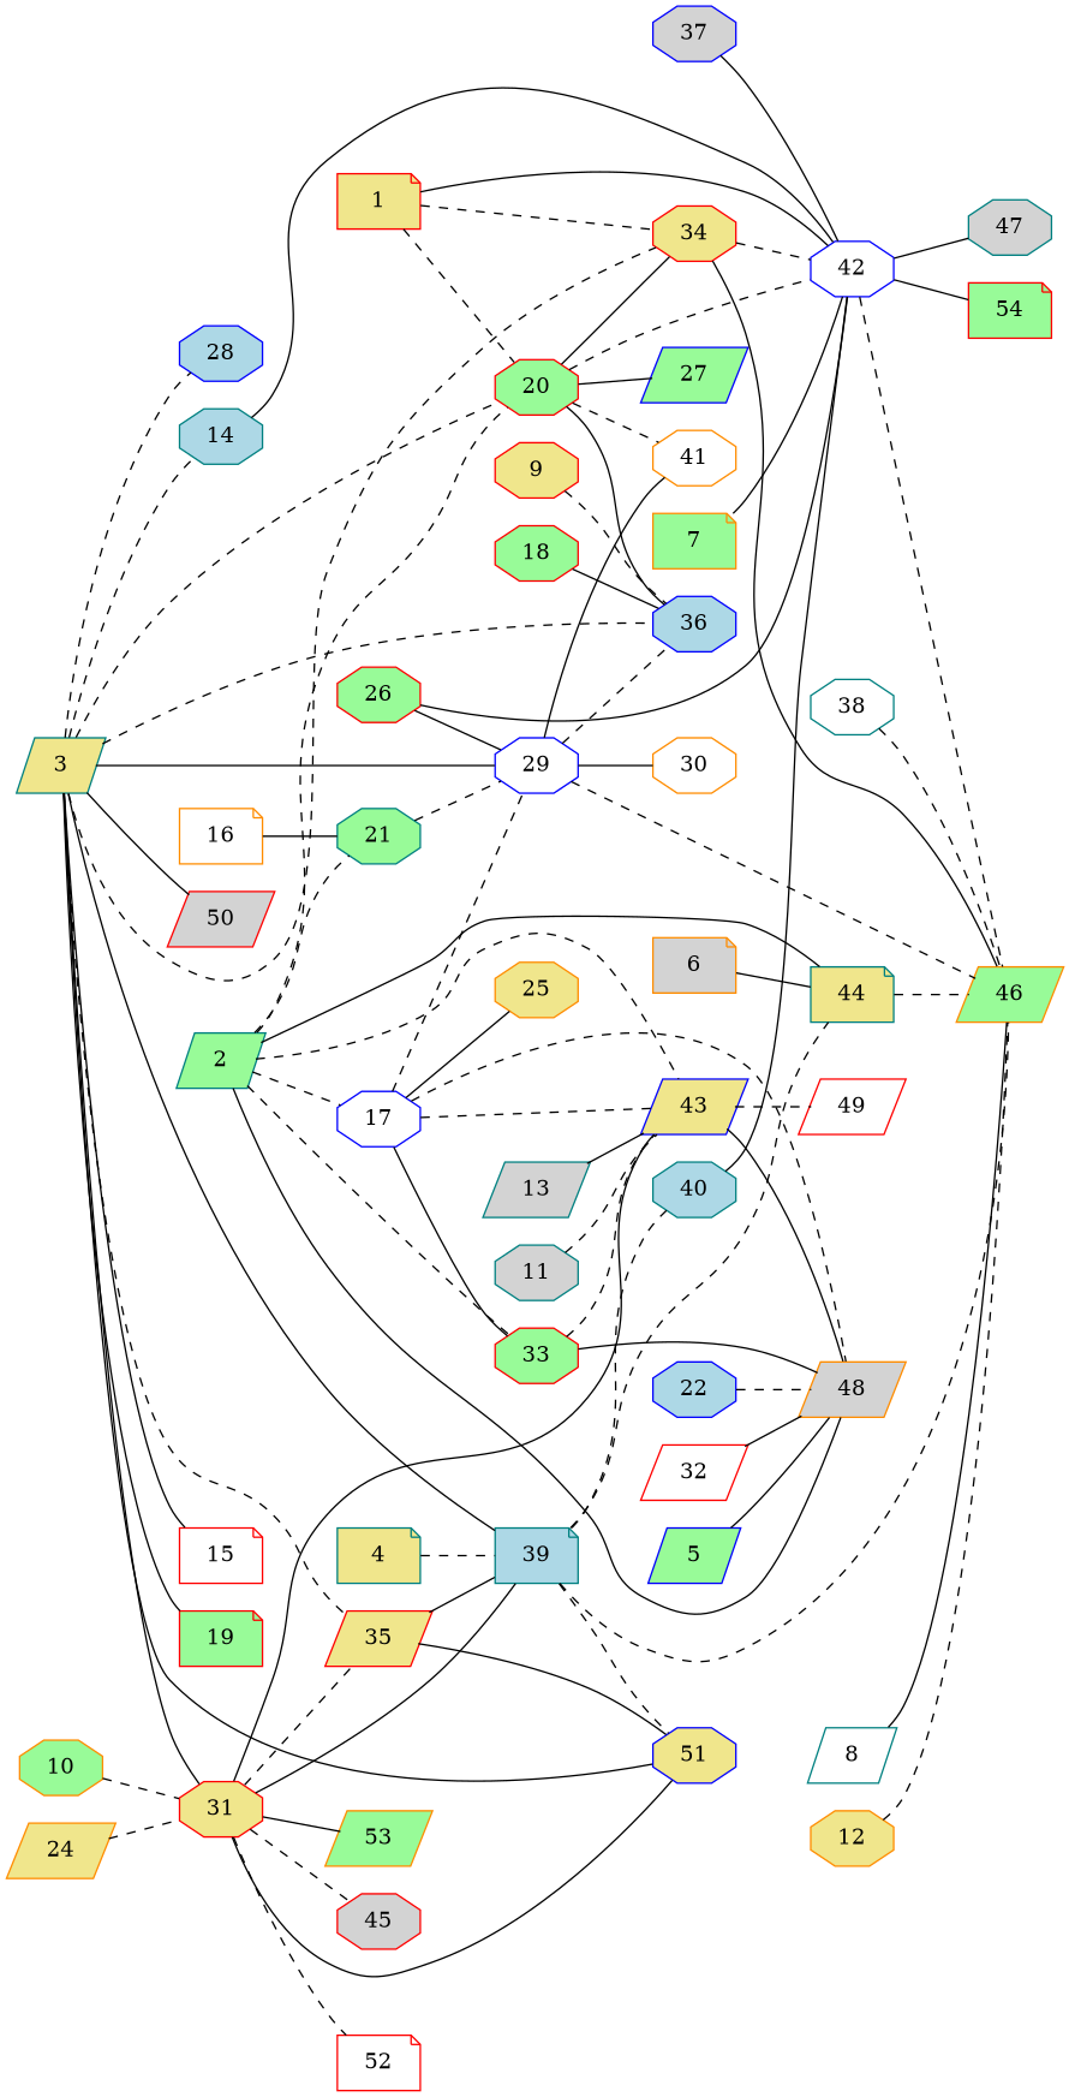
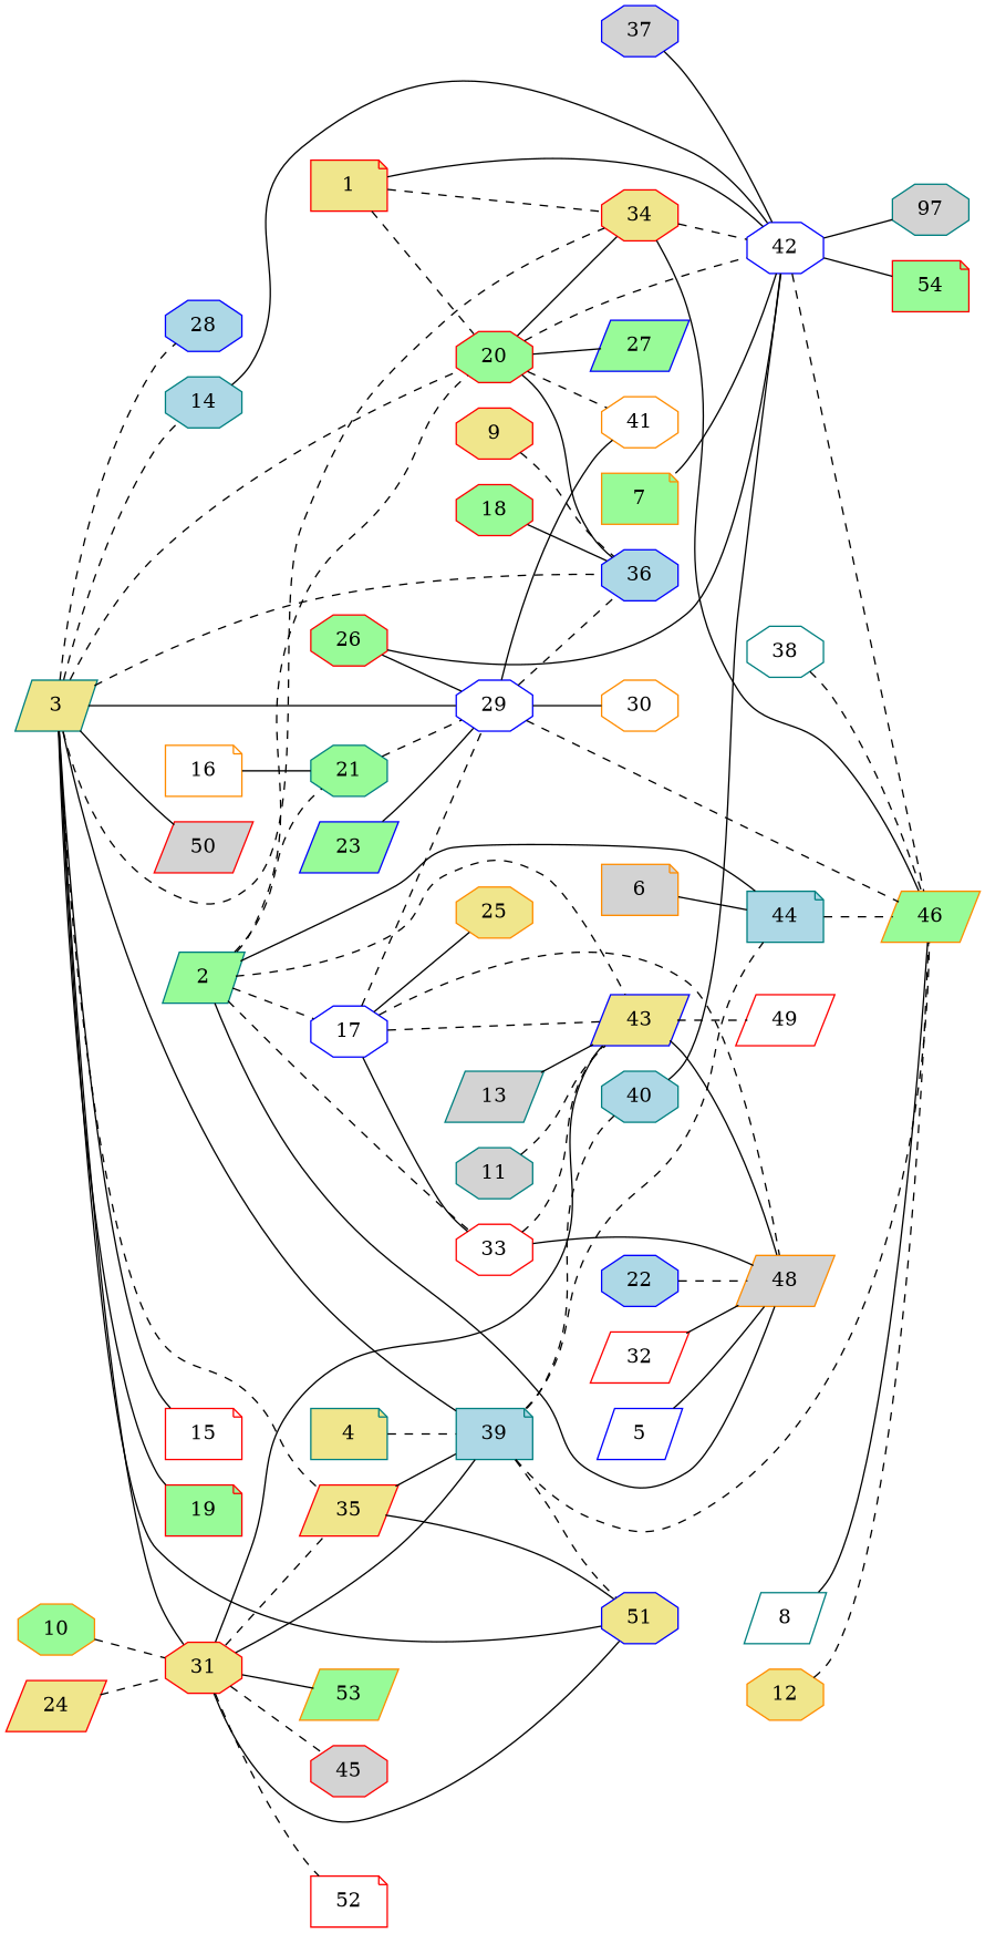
  graph {
    rankdir=LR
    node [color=red fillcolor=palegreen shape=octagon style=filled]
    edge [style=solid weight=1.0]
    1 [fillcolor=khaki shape=note]
    20
    34 [fillcolor=khaki]
    42 [color=blue fillcolor=white]
    36 [color=blue fillcolor=lightblue]
    27 [color=blue shape=parallelogram]
    41 [color=darkorange fillcolor=white]
    46 [color=darkorange shape=parallelogram]
-   47 [color=teal fillcolor=lightgrey]
+   47 [color=teal fillcolor=lightgrey label=97]
    54 [shape=note]
    2 [color=teal shape=parallelogram]
    17 [color=blue fillcolor=white]
    21 [color=teal]
-   33
+   33 [fillcolor=white]
    43 [color=blue fillcolor=khaki shape=parallelogram]
-   44 [color=teal fillcolor=khaki shape=note]
+   44 [color=teal fillcolor=lightblue shape=note]
    48 [color=darkorange fillcolor=lightgrey shape=parallelogram]
    29 [color=blue fillcolor=white]
    25 [color=darkorange fillcolor=khaki]
    49 [fillcolor=white shape=parallelogram]
    3 [color=teal fillcolor=khaki shape=parallelogram]
    14 [color=teal fillcolor=lightblue]
    15 [fillcolor=white shape=note]
    19 [shape=note]
    28 [color=blue fillcolor=lightblue]
    31 [fillcolor=khaki]
    35 [fillcolor=khaki shape=parallelogram]
    39 [color=teal fillcolor=lightblue shape=note]
    50 [fillcolor=lightgrey shape=parallelogram]
    51 [color=blue fillcolor=khaki]
    30 [color=darkorange fillcolor=white]
    45 [fillcolor=lightgrey]
    52 [fillcolor=white shape=note]
    53 [color=darkorange shape=parallelogram]
    40 [color=teal fillcolor=lightblue]
    4 [color=teal fillcolor=khaki shape=note]
-   5 [color=blue shape=parallelogram]
+   5 [color=blue fillcolor=white shape=parallelogram]
    6 [color=darkorange fillcolor=lightgrey shape=note]
    7 [color=darkorange shape=note]
    8 [color=teal fillcolor=white shape=parallelogram]
    9 [fillcolor=khaki]
    10 [color=darkorange]
    11 [color=teal fillcolor=lightgrey]
    12 [color=darkorange fillcolor=khaki]
    13 [color=teal fillcolor=lightgrey shape=parallelogram]
    16 [color=darkorange fillcolor=white shape=note]
    18
    22 [color=blue fillcolor=lightblue]
-   24 [color=darkorange fillcolor=khaki shape=parallelogram]
+   23 [color=blue shape=parallelogram]
+   24 [fillcolor=khaki shape=parallelogram]
    26
    32 [fillcolor=white shape=parallelogram]
    37 [color=blue fillcolor=lightgrey]
    38 [color=teal fillcolor=white]
    1 -- 20 [style=dashed]
    1 -- 34 [style=dashed]
    1 -- 42 [weight=2.0]
    20 -- 34
    20 -- 42 [style=dashed weight=2.0]
    20 -- 36
    20 -- 27
    20 -- 41 [style=dashed]
    34 -- 42 [style=dashed weight=2.0]
    34 -- 46
    42 -- 46 [style=dashed]
    42 -- 47
    42 -- 54
    2 -- 20 [style=dashed]
    2 -- 17 [style=dashed]
    2 -- 21 [style=dashed]
    2 -- 33 [style=dashed]
    2 -- 43 [style=dashed]
    2 -- 44
    2 -- 48
    17 -- 33
    17 -- 43 [style=dashed]
    17 -- 48 [style=dashed]
    17 -- 29 [style=dashed]
    17 -- 25
    21 -- 29 [style=dashed]
    33 -- 43 [style=dashed]
    33 -- 48
    43 -- 48
    43 -- 49 [style=dashed]
    44 -- 46 [style=dashed weight=4.0]
    29 -- 36 [style=dashed weight=2.0]
    29 -- 41
    29 -- 46 [style=dashed]
    29 -- 30
    3 -- 20 [style=dashed]
    3 -- 34 [style=dashed]
    3 -- 36 [style=dashed weight=2.0]
    3 -- 29 [weight=4.0]
    3 -- 14 [style=dashed]
    3 -- 15
    3 -- 19
    3 -- 28 [style=dashed]
    3 -- 31
    3 -- 35 [style=dashed]
    3 -- 39
    3 -- 50
    3 -- 51
    14 -- 42
    31 -- 43
    31 -- 35 [style=dashed]
    31 -- 39
    31 -- 51
    31 -- 45 [style=dashed]
    31 -- 52 [style=dashed]
    31 -- 53
    35 -- 39
    35 -- 51
    39 -- 46 [style=dashed weight=2.0]
    39 -- 44 [style=dashed weight=2.0]
    39 -- 51 [style=dashed]
    39 -- 40 [style=dashed weight=2.0]
    40 -- 42
    4 -- 39 [style=dashed]
    5 -- 48
    6 -- 44
    7 -- 42
    8 -- 46
    9 -- 36 [style=dashed]
    10 -- 31 [style=dashed]
    11 -- 43 [style=dashed]
    12 -- 46 [style=dashed]
    13 -- 43
    16 -- 21
    18 -- 36
    22 -- 48 [style=dashed]
+   23 -- 29
    24 -- 31 [style=dashed]
    26 -- 42
    26 -- 29
    32 -- 48
    37 -- 42
    38 -- 46 [style=dashed]
  }
